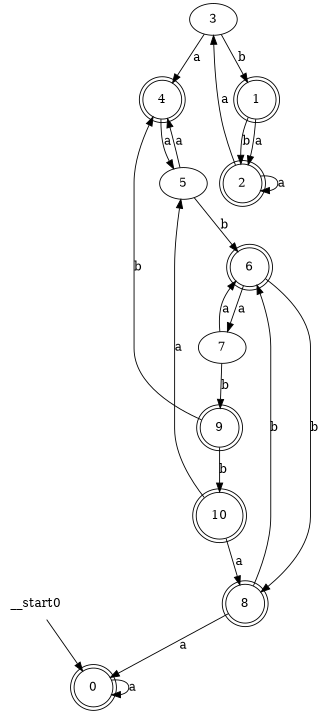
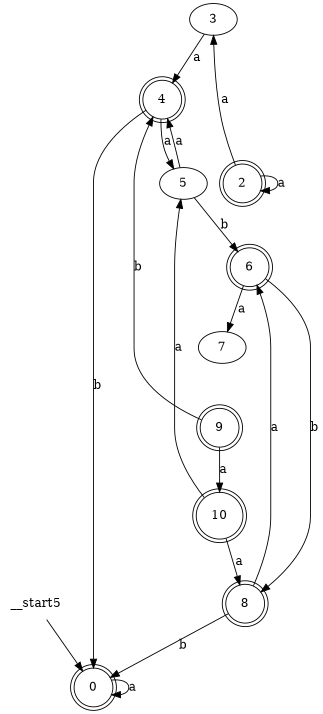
  digraph {
    node [shape=doublecircle]
-   __start0 [shape=none]
+   __start0 [shape=none label=__start5]
    0
-   1
    2
    3 [shape=""]
    4
    5 [shape=""]
    6
    7 [shape=""]
    8
    9
    10
    __start0 -> 0
    0 -> 0 [label=a]
-   1 -> 2 [label=a]
-   1 -> 2 [label=b]
    2 -> 2 [label=a]
    2 -> 3 [label=a]
-   3 -> 1 [label=b]
    3 -> 4 [label=a]
+   4 -> 0 [label=b]
    4 -> 5 [label=a]
    5 -> 4 [label=a]
    5 -> 6 [label=b]
    6 -> 7 [label=a]
    6 -> 8 [label=b]
-   7 -> 6 [label=a]
-   7 -> 9 [label=b]
-   8 -> 0 [label=a]
-   8 -> 6 [label=b]
+   8 -> 0 [label=b]
+   8 -> 6 [label=a]
    9 -> 4 [label=b]
-   9 -> 10 [label=b]
+   9 -> 10 [label=a]
    10 -> 5 [label=a]
    10 -> 8 [label=a]
  }
